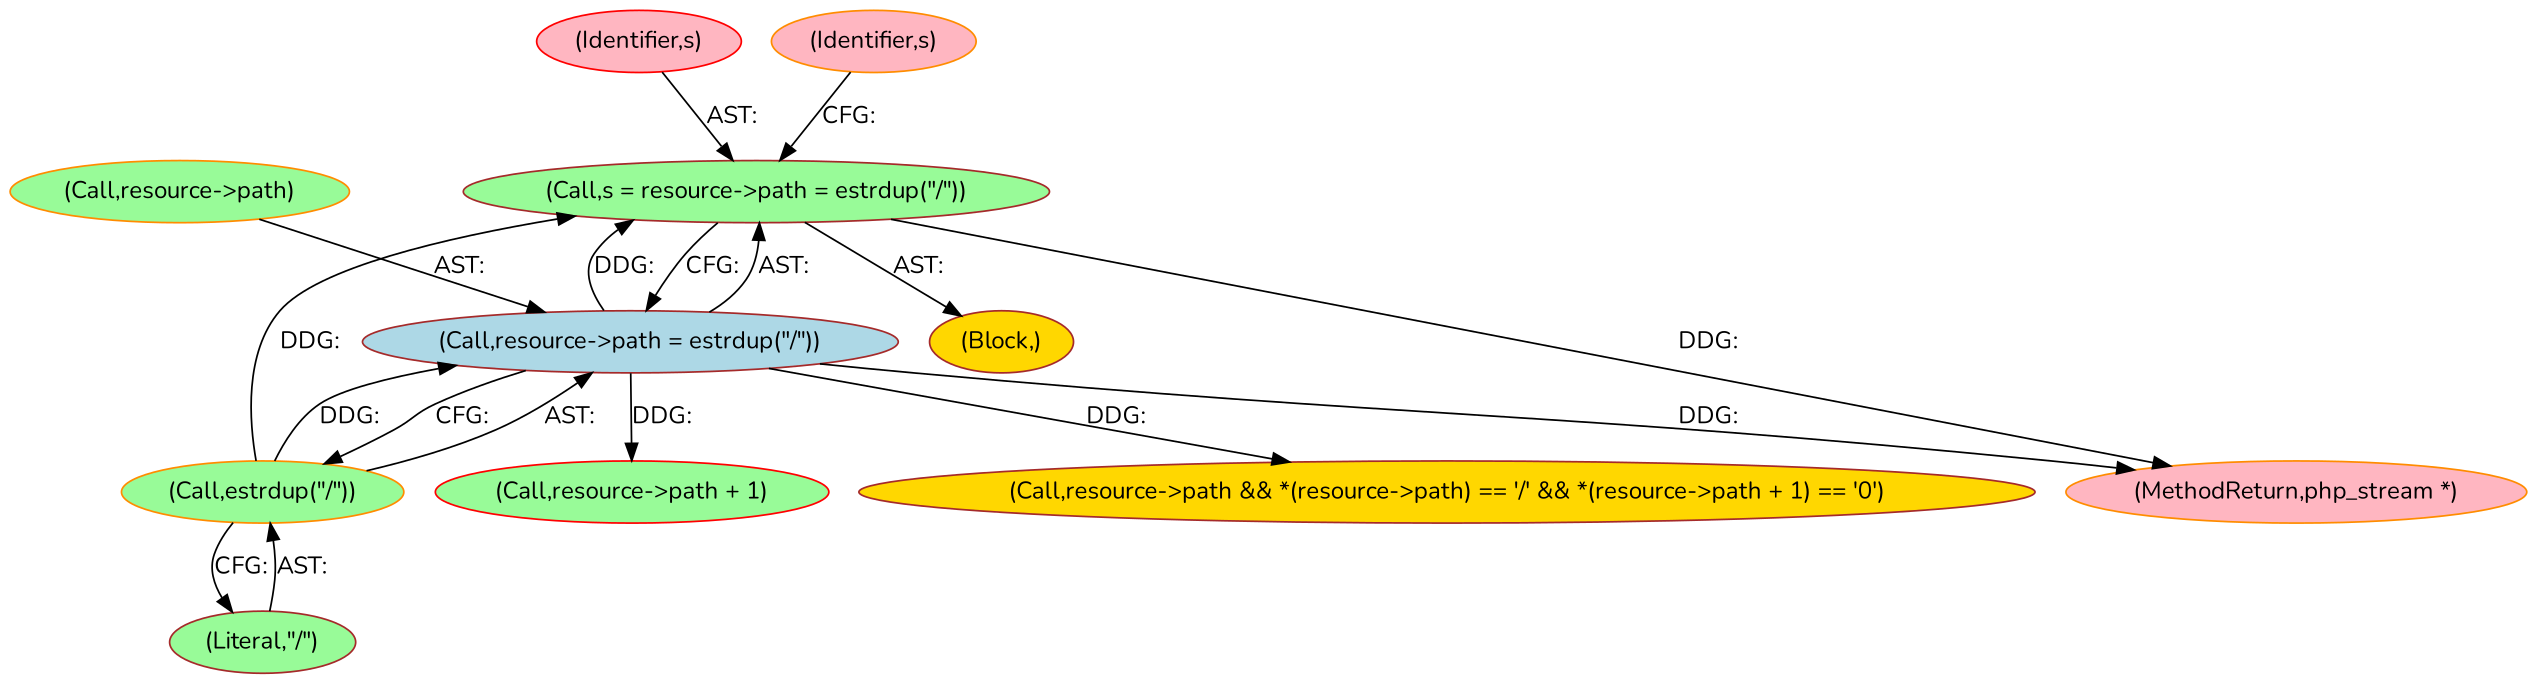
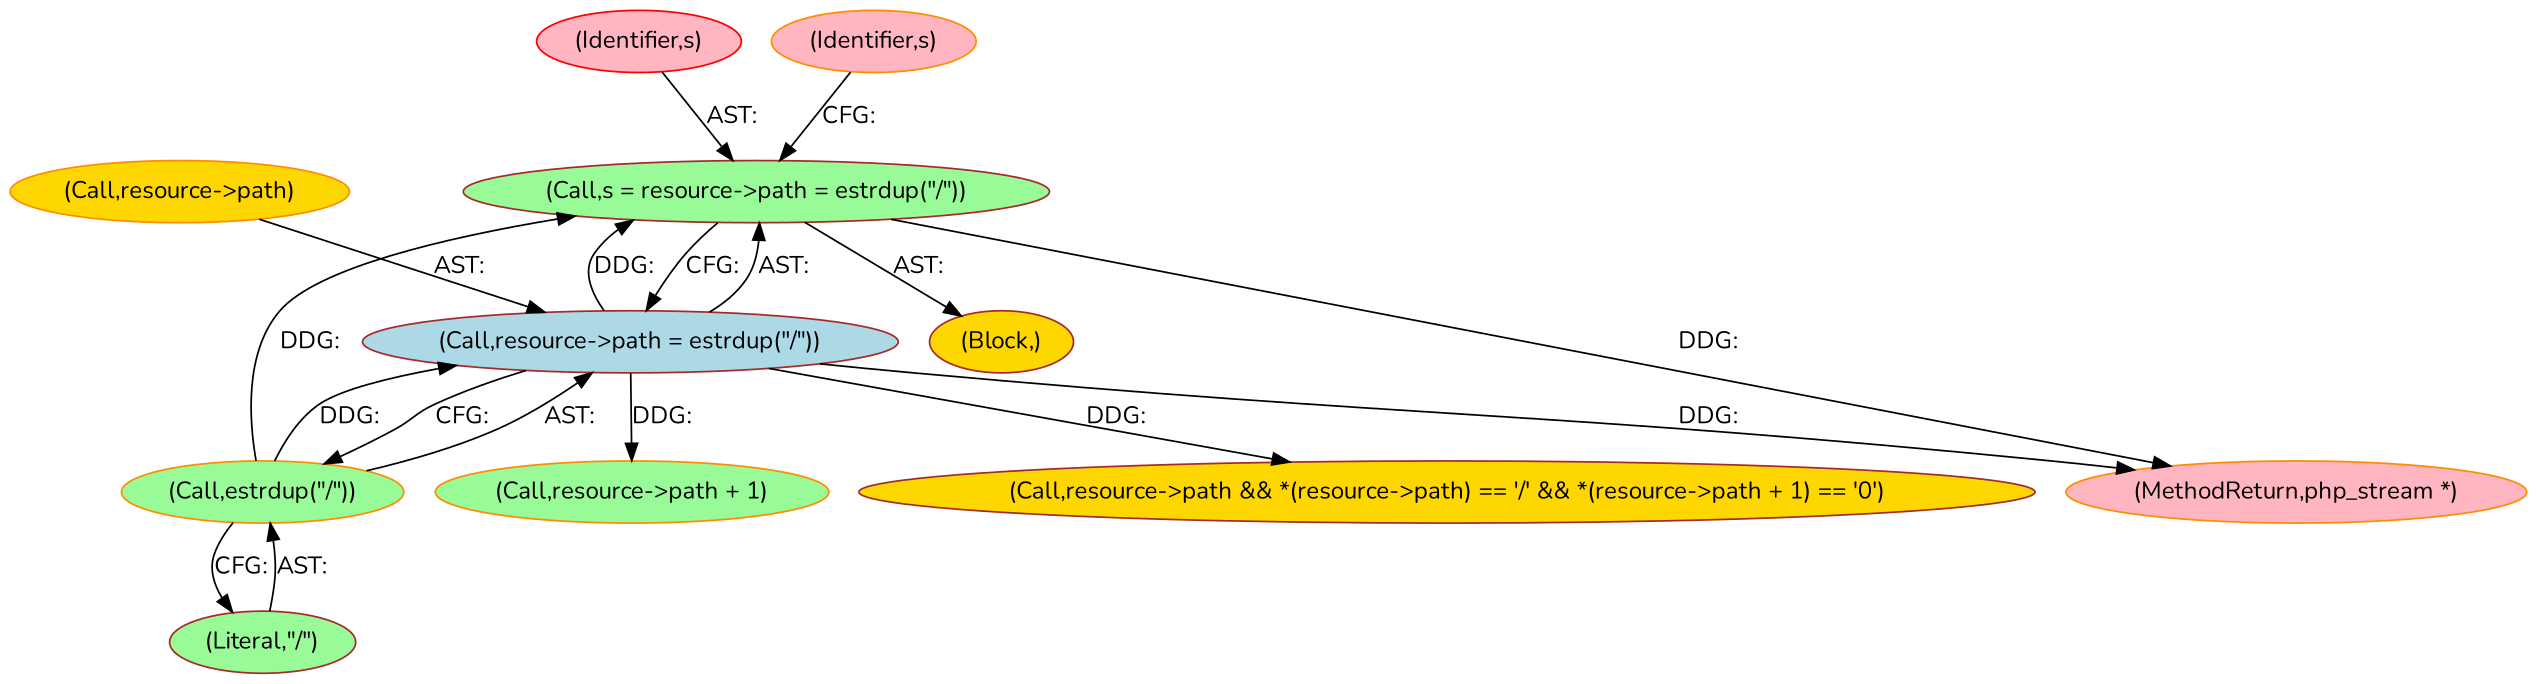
  digraph {
    fontname=Nunito
    node [color=brown fillcolor=palegreen fontname=Nunito style=filled]
    edge [fontname=Nunito]
    n1 [label="(Call,s = resource->path = estrdup(\"/\"))"]
    n2 [fillcolor=lightblue label="(Call,resource->path = estrdup(\"/\"))"]
    n3 [fillcolor=gold label="(Block,)"]
    n4 [color=darkorange fillcolor=lightpink label="(MethodReturn,php_stream *)"]
    n5 [color=darkorange label="(Call,estrdup(\"/\"))"]
    n6 [fillcolor=gold label="(Call,resource->path && *(resource->path) == '/' && *(resource->path + 1) == '\0')"]
-   n7 [color=red label="(Call,resource->path + 1)"]
+   n7 [color=darkorange label="(Call,resource->path + 1)"]
    n8 [label="(Literal,\"/\")"]
    n9 [color=red fillcolor=lightpink label="(Identifier,s)"]
-   n10 [color=darkorange label="(Call,resource->path)"]
+   n10 [color=darkorange fillcolor=gold label="(Call,resource->path)"]
    n11 [color=darkorange fillcolor=lightpink label="(Identifier,s)"]
    n1 -> n2 [label="CFG: "]
    n1 -> n3 [label="AST: "]
    n1 -> n4 [label="DDG: "]
    n2 -> n1 [label="AST: "]
    n2 -> n1 [label="DDG: "]
    n2 -> n4 [label="DDG: "]
    n2 -> n5 [label="CFG: "]
    n2 -> n6 [label="DDG: "]
    n2 -> n7 [label="DDG: "]
    n5 -> n1 [label="DDG: "]
    n5 -> n2 [label="AST: "]
    n5 -> n2 [label="DDG: "]
    n5 -> n8 [label="CFG: "]
    n8 -> n5 [label="AST: "]
    n9 -> n1 [label="AST: "]
    n10 -> n2 [label="AST: "]
    n11 -> n1 [label="CFG: "]
  }
